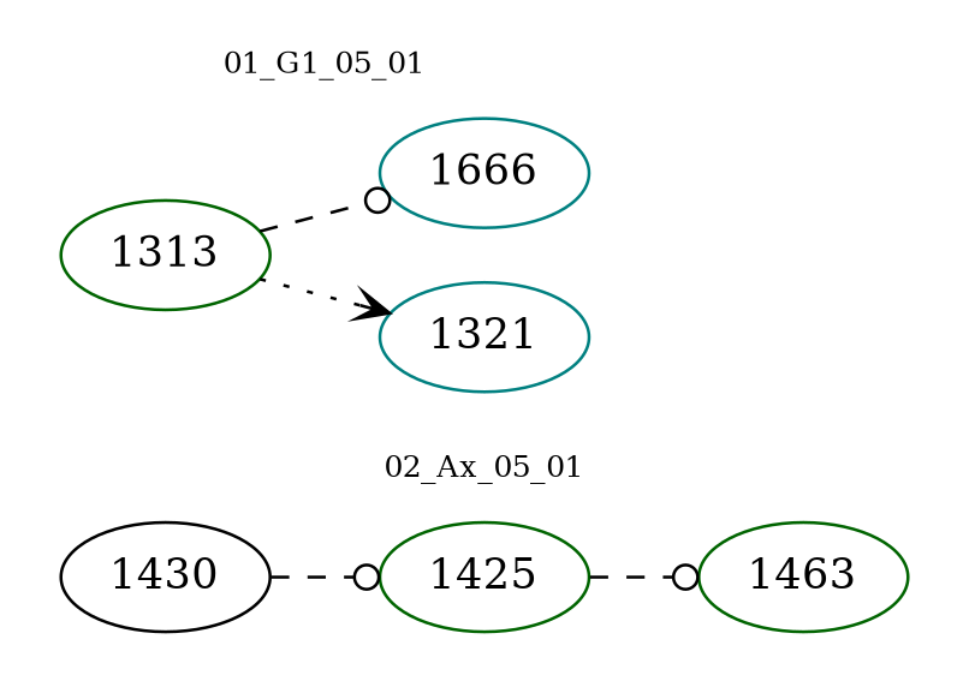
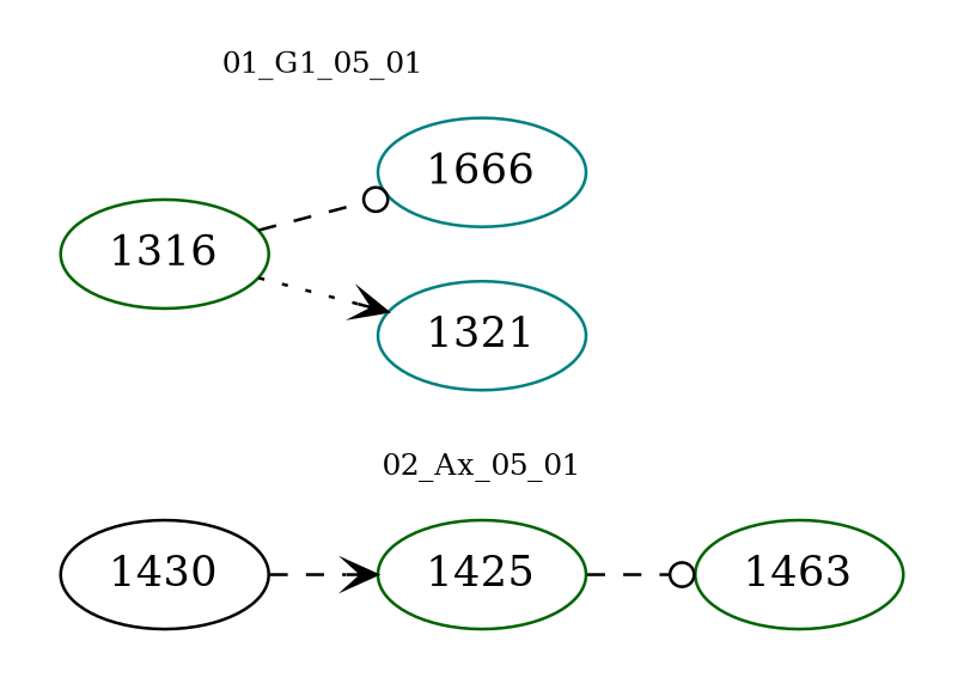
  digraph {
    rankdir=LR
    node [color=darkgreen]
    edge [arrowhead=vee color=black style=dashed]
    n1 [color=black label=1430]
    n2 [label=1425]
    n3 [label=1463]
    n4 [color=teal label=1321]
-   n5 [label=1313]
+   n5 [label=1316]
    n6 [color=teal label=1666]
    subgraph cluster_1 {
      color=white
      fontsize=10
      label="02_Ax_05_01"
      n1
      n2
      n3
    }
    subgraph cluster_2 {
      color=white
      fontsize=10
      label="01_G1_05_01"
      n4
      n5
      n6
    }
-   n1 -> n2 [arrowhead=odot]
+   n1 -> n2
    n2 -> n3 [arrowhead=odot]
    n5 -> n4 [style=dotted]
    n5 -> n6 [arrowhead=odot]
  }
